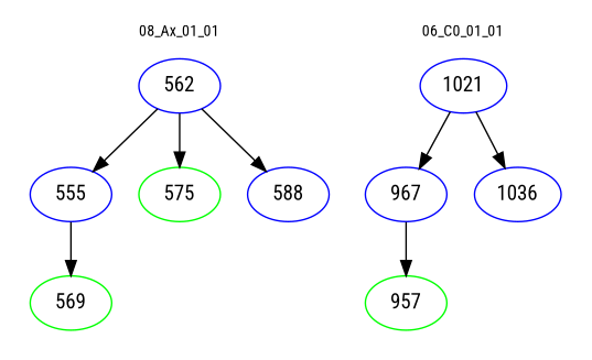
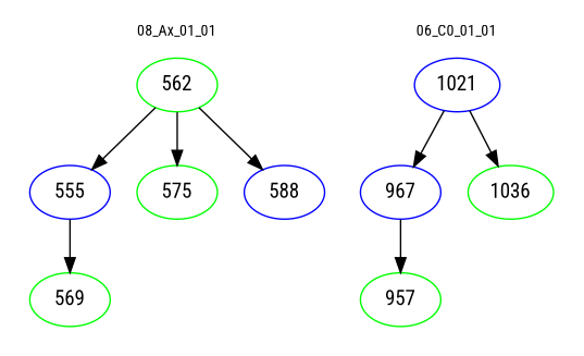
  digraph {
    fontname="Roboto Condensed"
    node [color=blue fontname="Roboto Condensed"]
    edge [color=black fontname="Roboto Condensed"]
-   n1 [label=562]
+   n1 [color=green label=562]
    n2 [label=555]
    n3 [color=green label=575]
    n4 [label=588]
    n5 [color=green label=569]
    n6 [label=1021]
    n7 [label=967]
-   n8 [label=1036]
+   n8 [color=green label=1036]
    n9 [color=green label=957]
    subgraph cluster_1 {
      color=white
      fontsize=10
      label="08_Ax_01_01"
      n1
      n2
      n3
      n4
      n5
    }
    subgraph cluster_2 {
      color=white
      fontsize=10
      label="06_C0_01_01"
      n6
      n7
      n8
      n9
    }
    n1 -> n2
    n1 -> n3
    n1 -> n4
    n2 -> n5
    n6 -> n7
    n6 -> n8
    n7 -> n9
  }
